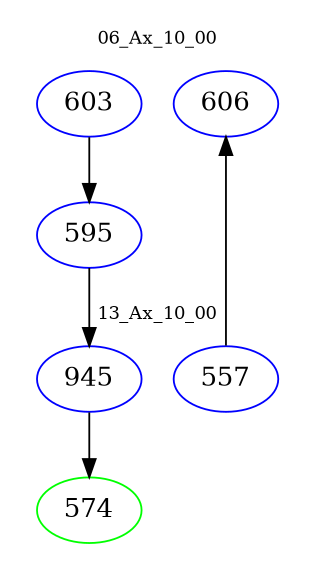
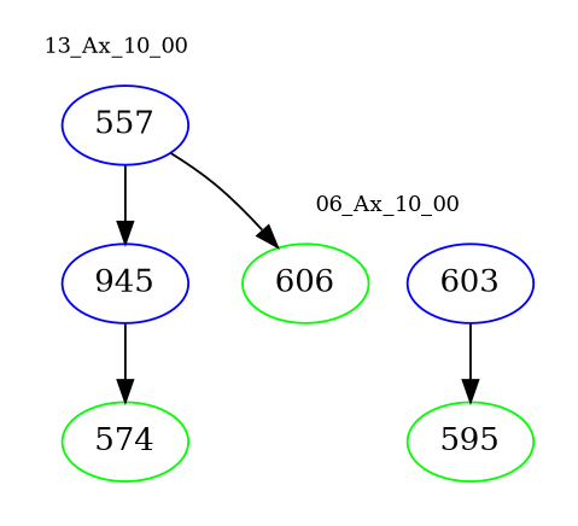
  digraph {
    node [color=blue]
    edge [color=black]
    n1 [label=603]
-   n2 [label=595]
-   n3 [label=606]
+   n2 [color=green label=595]
+   n3 [color=green label=606]
    n4 [label=557]
    n5 [label=945]
    n6 [color=green label=574]
    subgraph cluster_1 {
      color=white
      fontsize=10
      label="06_Ax_10_00"
      n1
      n2
      n3
    }
    subgraph cluster_2 {
      color=white
      fontsize=10
      label="13_Ax_10_00"
      n4
      n5
      n6
    }
    n1 -> n2
    n4 -> n3
-   n2 -> n5
+   n4 -> n5
    n5 -> n6
  }
